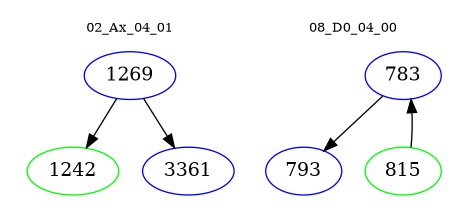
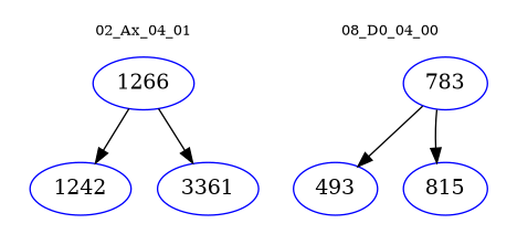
  digraph {
    node [color=blue]
    edge [color=black]
-   n1 [label=1269]
-   n2 [color=green label=1242]
+   n1 [label=1266]
+   n2 [label=1242]
    n3 [label=3361]
    n4 [label=783]
-   n5 [label=793]
-   n6 [color=green label=815]
+   n5 [label=493]
+   n6 [label=815]
    subgraph cluster_1 {
      color=white
      fontsize=10
      label="02_Ax_04_01"
      n1
      n2
      n3
    }
    subgraph cluster_2 {
      color=white
      fontsize=10
      label="08_D0_04_00"
      n4
      n5
      n6
    }
    n1 -> n2
    n1 -> n3
    n4 -> n5
-   n6 -> n4
+   n4 -> n6
  }
